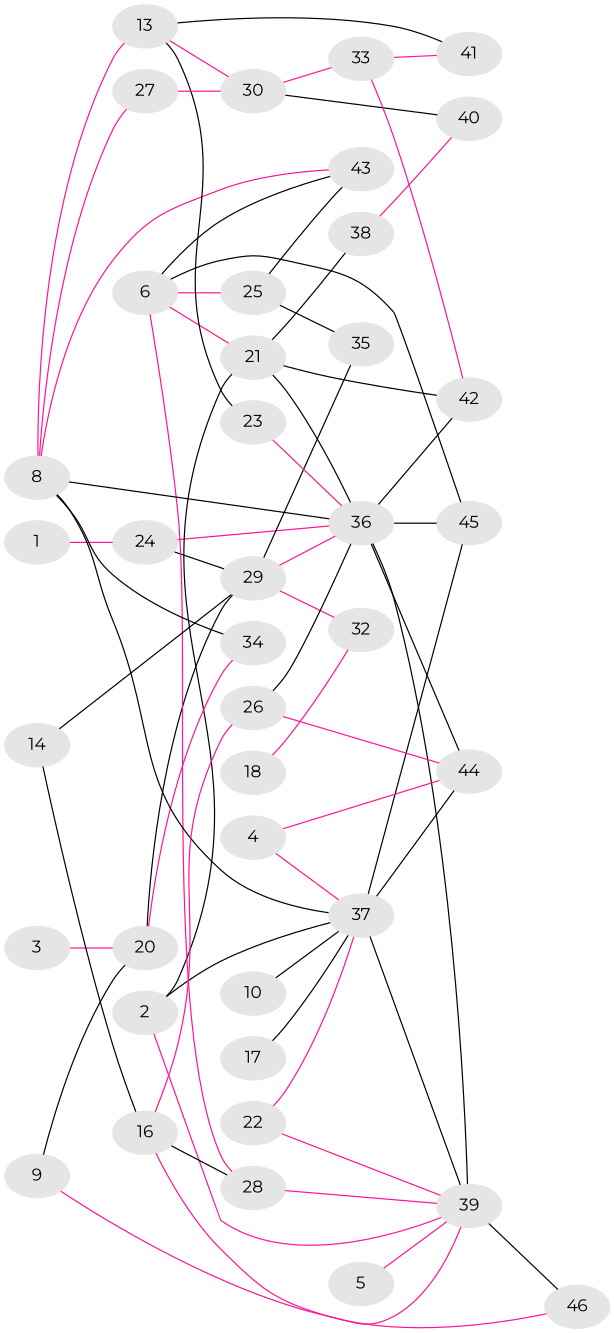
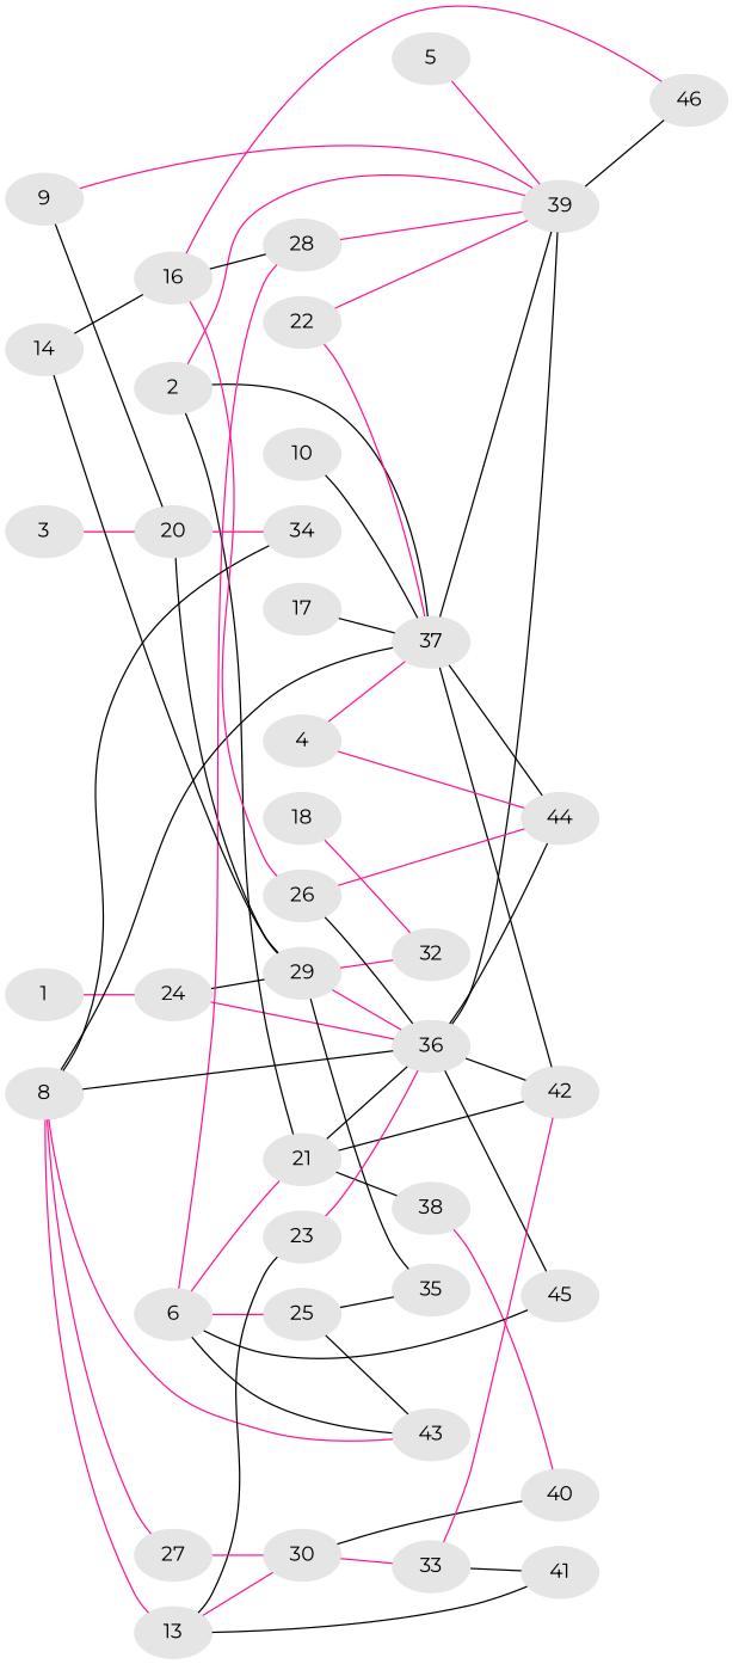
  graph {
    fontname=Montserrat
    rankdir=LR
    node [color=gray90 fontname=Montserrat style=filled]
    edge [color=black fontname=Montserrat weight=1.0]
    1
    24
    29
    36
    32
    35
    2
    21
    37
    39
    38
    42
    44
    45
    46
    3
    20
    34
    4
    5
    6
    25
    28
    43
    8
    13
    27
    23
    30
    41
    9
    10
    33
    40
    14
    16
    26
    17
    18
    22
    1 -- 24 [color=deeppink]
    24 -- 29
    24 -- 36 [color=deeppink]
    29 -- 36 [color=deeppink]
    29 -- 32 [color=deeppink]
    29 -- 35
    36 -- 39
    36 -- 42
    36 -- 44
    36 -- 45
    2 -- 21
    2 -- 37
    2 -- 39 [color=deeppink]
    21 -- 36
    21 -- 38
    21 -- 42
    37 -- 39
    37 -- 44
-   37 -- 45
+   37 -- 42
    39 -- 46
    38 -- 40 [color=deeppink]
    3 -- 20 [color=deeppink]
    20 -- 29
    20 -- 34 [color=deeppink]
    4 -- 37 [color=deeppink]
    4 -- 44 [color=deeppink]
    5 -- 39 [color=deeppink]
    6 -- 21 [color=deeppink weight=2.0]
    6 -- 45
    6 -- 25 [color=deeppink]
    6 -- 28 [color=deeppink]
    6 -- 43 [weight=2.0]
    25 -- 35
    25 -- 43
    28 -- 39 [color=deeppink]
    8 -- 36
    8 -- 37 [weight=2.0]
    8 -- 34
    8 -- 43 [color=deeppink]
    8 -- 13 [color=deeppink]
    8 -- 27 [color=deeppink]
    13 -- 23
    13 -- 30 [color=deeppink]
    13 -- 41
    27 -- 30 [color=deeppink]
    23 -- 36 [color=deeppink]
    30 -- 33 [color=deeppink]
    30 -- 40 [weight=2.0]
    9 -- 39 [color=deeppink]
    9 -- 20
    10 -- 37
    33 -- 42 [color=deeppink]
-   33 -- 41 [color=deeppink weight=2.0]
+   33 -- 41 [weight=2.0]
    14 -- 29
    14 -- 16
    16 -- 46 [color=deeppink]
    16 -- 28
    16 -- 26 [color=deeppink]
    26 -- 36
    26 -- 44 [color=deeppink]
    17 -- 37
    18 -- 32 [color=deeppink]
    22 -- 37 [color=deeppink]
    22 -- 39 [color=deeppink]
  }
